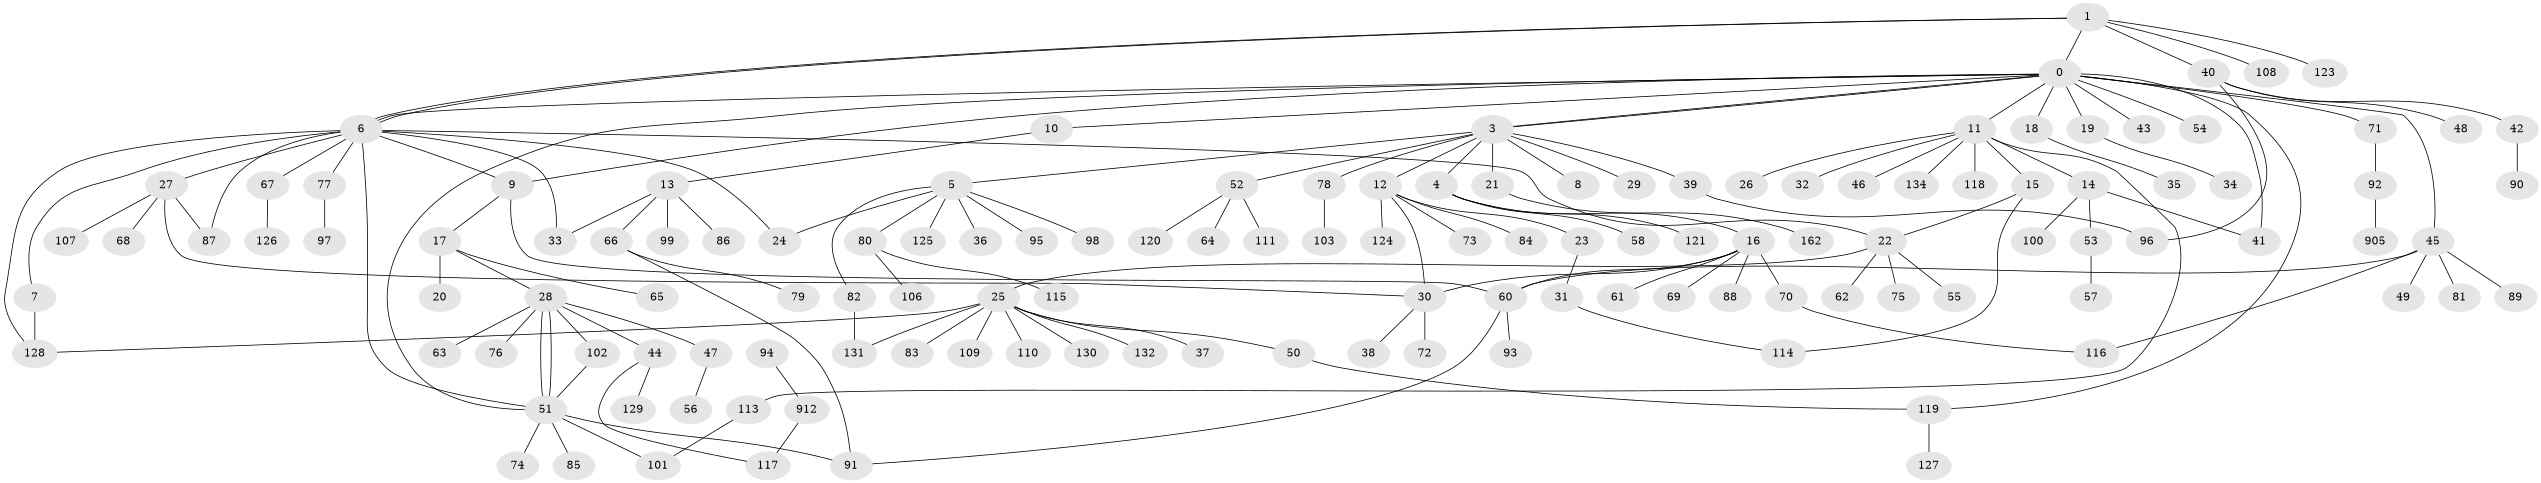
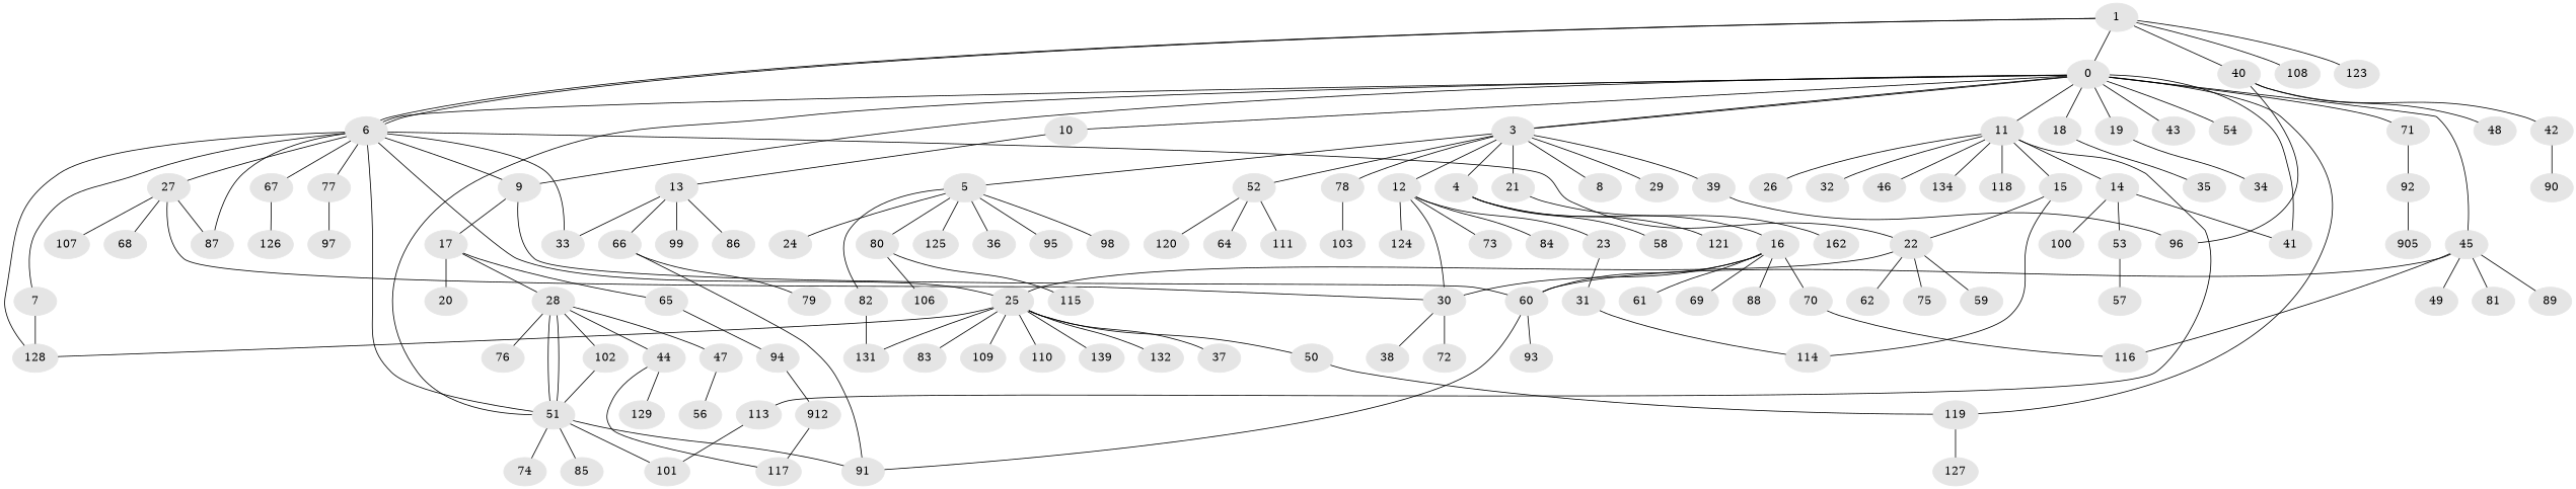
  graph {
    fontname="DejaVu Serif"
    node [color=gray90 fontname="DejaVu Serif" style=filled]
    edge [fontname="DejaVu Serif"]
    n1 [label=0]
    1
    6
    40
    108
    123
    3
    9
    10
    11
    18
    19
    41
    43
    45
    51
    54
    71
    119
    7
    22
    25
    27
    33
    67
    77
    87
    128
    96
    42
    48
    4
    5
    8
    12
    21
    29
    39
    52
    78
    17
    60
    13
    14
    15
    26
    32
    46
    n49 [label=134]
    113
    118
    35
    34
    49
    81
    89
    116
    101
    74
    85
    91
    92
    127
    16
    58
    121
    24
    36
    80
    82
    95
    98
    125
    73
    23
    30
    84
    124
    n79 [label=162]
    64
    111
    120
    103
    61
    69
    70
    88
    106
    115
    131
-   59 [label=55]
+   59
    62
    75
    37
    50
    83
    109
    110
-   130
+   130 [label=139]
    132
    68
    107
    126
    97
    20
    28
    65
    93
    66
    86
    99
    53
    100
    114
    31
    38
    72
    79
    57
    44
    47
-   63
    76
    102
    94
    117
    129
    56
    90
    n130 [label=912]
    n131 [label=905]
    n1 -- 6
    n1 -- 3
    n1 -- 3
    n1 -- 9
    n1 -- 10
    n1 -- 11
    n1 -- 18
    n1 -- 19
    n1 -- 41
    n1 -- 43
    n1 -- 45
    n1 -- 51
    n1 -- 54
    n1 -- 71
    n1 -- 119
    1 -- n1
    1 -- 6
    1 -- 6
    1 -- 40
    1 -- 108
    1 -- 123
    6 -- 9
    6 -- 51
    6 -- 7
    6 -- 22
-   6 -- 24
+   6 -- 25
    6 -- 27
    6 -- 33
    6 -- 67
    6 -- 77
    6 -- 87
    6 -- 128
    40 -- 96
    40 -- 42
    40 -- 48
    3 -- 4
    3 -- 5
    3 -- 8
    3 -- 12
    3 -- 21
    3 -- 29
    3 -- 39
    3 -- 52
    3 -- 78
    9 -- 17
    9 -- 60
    10 -- 13
    11 -- 14
    11 -- 15
    11 -- 26
    11 -- 32
    11 -- 46
    11 -- n49
    11 -- 113
    11 -- 118
    18 -- 35
    19 -- 34
    45 -- 60
    45 -- 49
    45 -- 81
    45 -- 89
    45 -- 116
    51 -- 101
    51 -- 74
    51 -- 85
    51 -- 91
    71 -- 92
    119 -- 127
    7 -- 128
    22 -- 25
    22 -- 59
    22 -- 62
    22 -- 75
    25 -- 128
    25 -- 131
    25 -- 37
    25 -- 50
    25 -- 83
    25 -- 109
    25 -- 110
    25 -- 130
    25 -- 132
    27 -- 87
    27 -- 30
    27 -- 68
    27 -- 107
    67 -- 126
    77 -- 97
    42 -- 90
    4 -- 16
    4 -- 58
    4 -- 121
    5 -- 24
    5 -- 36
    5 -- 80
    5 -- 82
    5 -- 95
    5 -- 98
    5 -- 125
    12 -- 73
    12 -- 23
    12 -- 30
    12 -- 84
    12 -- 124
    21 -- n79
    39 -- 96
    52 -- 64
    52 -- 111
    52 -- 120
    78 -- 103
    17 -- 20
    17 -- 28
    17 -- 65
    60 -- 91
    60 -- 93
    13 -- 33
    13 -- 66
    13 -- 86
    13 -- 99
    14 -- 41
    14 -- 53
    14 -- 100
    15 -- 22
    15 -- 114
    113 -- 101
    92 -- n131
    16 -- 60
    16 -- 30
    16 -- 61
    16 -- 69
    16 -- 70
    16 -- 88
    80 -- 106
    80 -- 115
    82 -- 131
    23 -- 31
    30 -- 38
    30 -- 72
    70 -- 116
    50 -- 119
    28 -- 51
    28 -- 51
    28 -- 44
    28 -- 47
-   28 -- 63
    28 -- 76
    28 -- 102
+   65 -- 94
    66 -- 91
    66 -- 79
    53 -- 57
    31 -- 114
    44 -- 117
    44 -- 129
    47 -- 56
    102 -- 51
    94 -- n130
    n130 -- 117
  }
